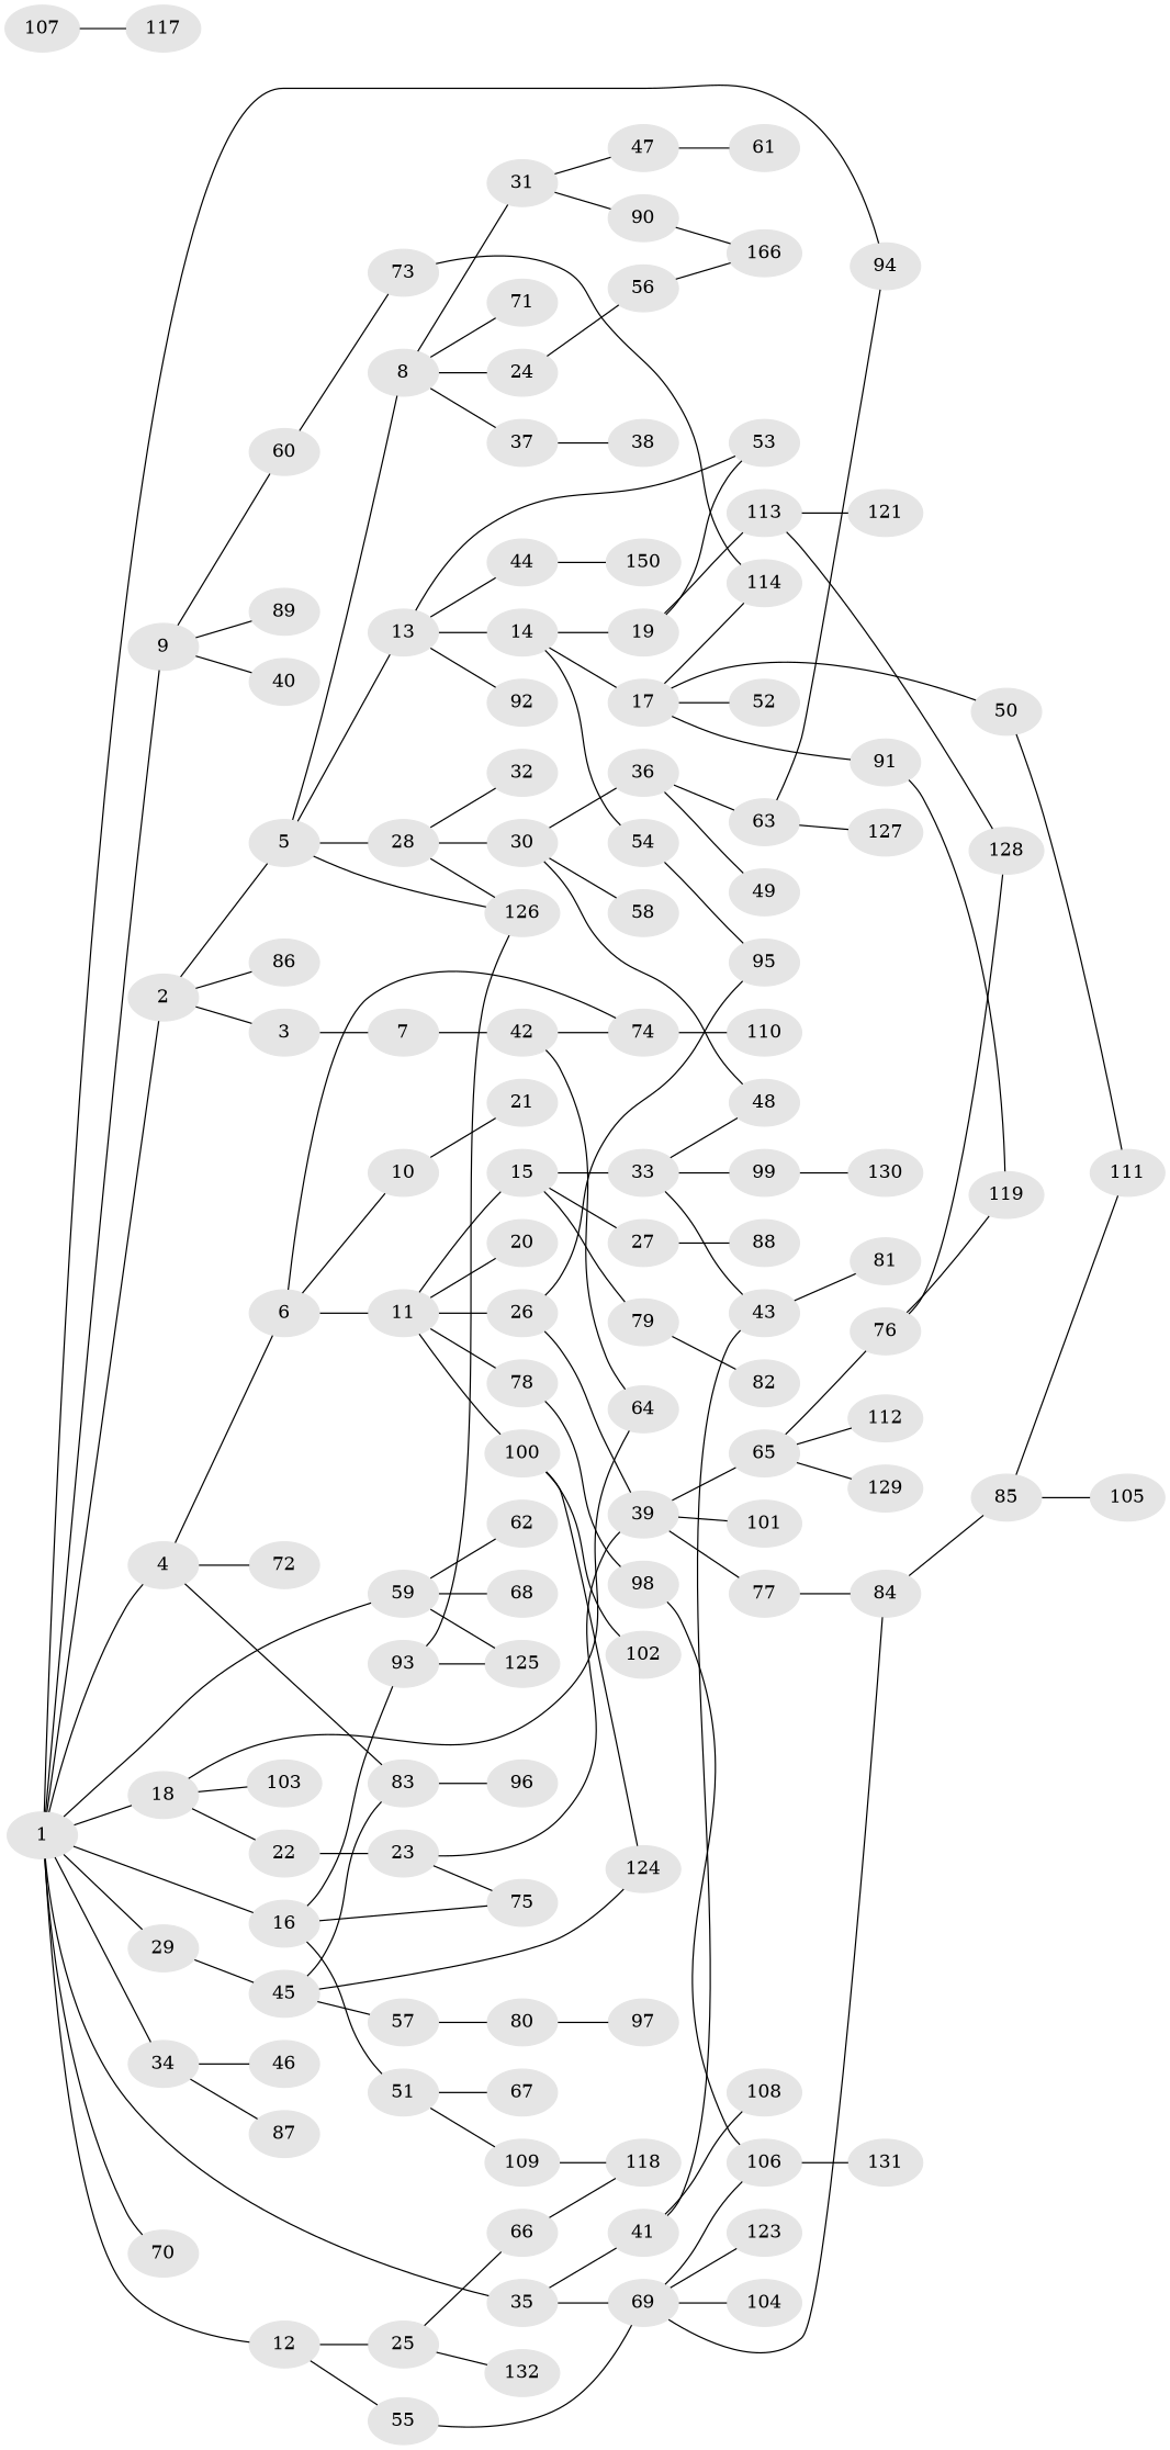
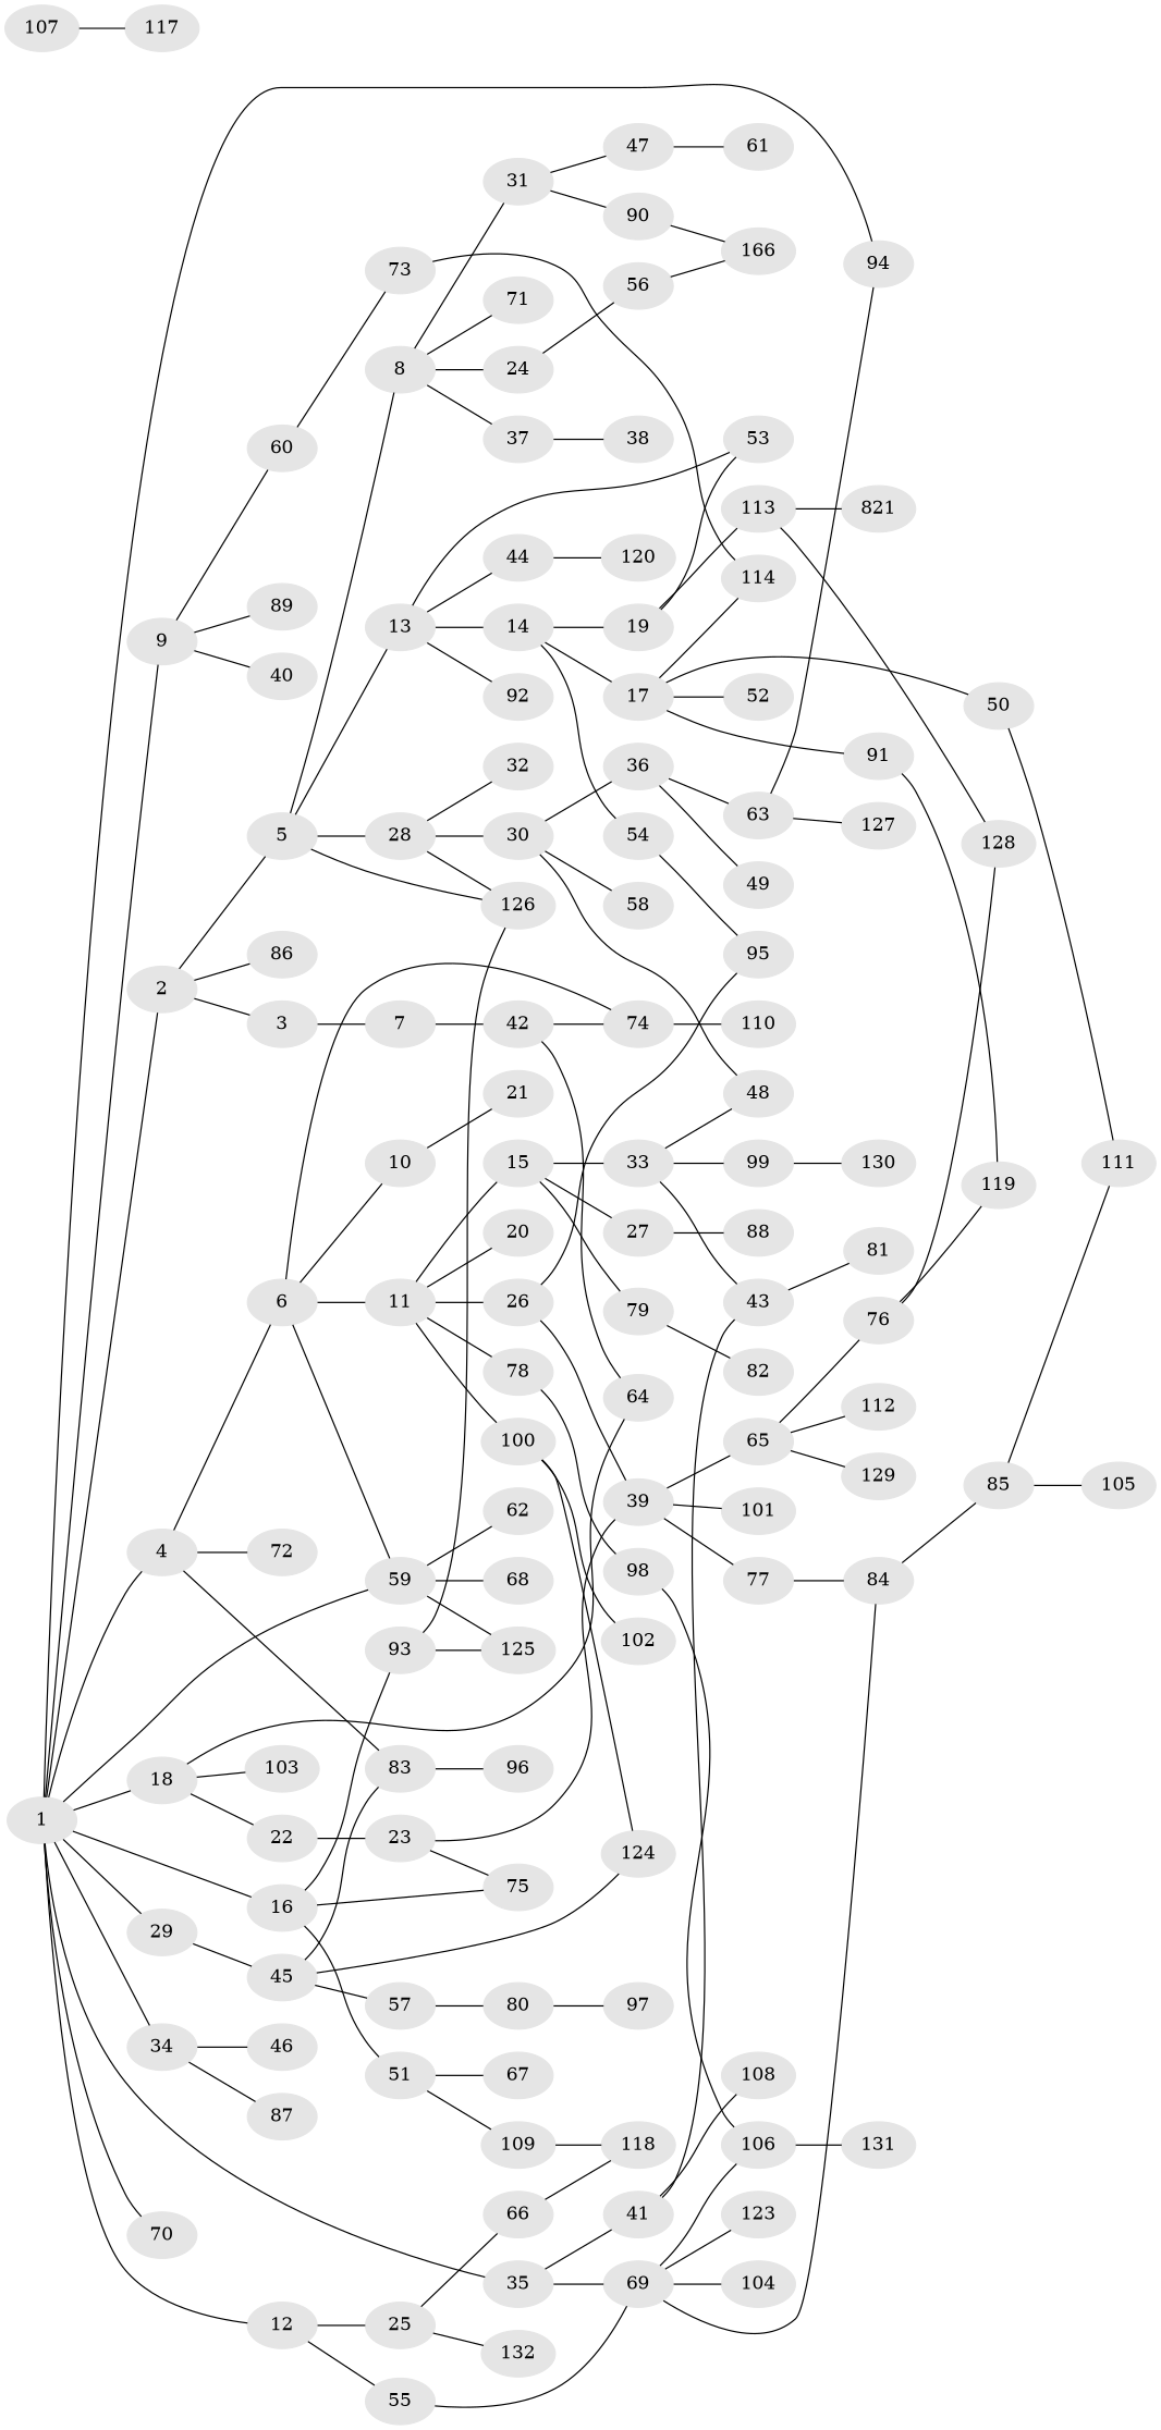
  graph {
    rankdir=LR
    node [color=gray90 style=filled]
    1
    2
    4
    9
    12
    16
    18
    29
    34
    35
    59
    70
    94
    3
    5
    86
    6
    72
    83
    40
    60
    89
    25
    55
    51
    75
    93
    22
    64
    103
    45
    46
    87
    41
    69
    62
    68
    125
    7
    8
    13
    28
    126
    42
    10
    11
    74
    96
    24
    31
    37
    71
    14
    44
    53
    92
    30
    32
    21
    15
    20
    26
    78
    100
    110
    56
    47
    90
    38
    73
    27
    33
    79
    39
    95
    98
    124
    102
    66
    n80 [label=132]
    17
    19
    54
-   120 [label=150]
+   120
    50
    52
    91
    114
    113
    88
    48
    43
    99
    82
    67
    109
    111
    119
    23
    128
-   121
+   121 [label=821]
    65
    77
    101
    n105 [label=166]
    118
    107
    117
    36
    58
    57
    49
    63
    61
    81
    130
    108
    84
    104
    106
    123
    127
    76
    112
    129
    80
    97
    85
    131
    105
    1 -- 2
    1 -- 4
    1 -- 9
    1 -- 12
    1 -- 16
    1 -- 18
    1 -- 29
    1 -- 34
    1 -- 35
    1 -- 59
    1 -- 70
    1 -- 94
    2 -- 3
    2 -- 5
    2 -- 86
    4 -- 6
    4 -- 72
    4 -- 83
    9 -- 40
    9 -- 60
    9 -- 89
    12 -- 25
    12 -- 55
    16 -- 51
    16 -- 75
    16 -- 93
    18 -- 22
    18 -- 64
    18 -- 103
    29 -- 45
    34 -- 46
    34 -- 87
    35 -- 41
    35 -- 69
    59 -- 62
    59 -- 68
    59 -- 125
    3 -- 7
    5 -- 8
    5 -- 13
    5 -- 28
    5 -- 126
+   6 -- 59
    6 -- 10
    6 -- 11
    6 -- 74
    83 -- 96
    60 -- 73
    25 -- 66
    25 -- n80
    55 -- 69
    51 -- 67
    51 -- 109
    93 -- 125
    93 -- 126
    22 -- 23
    45 -- 83
    45 -- 124
    45 -- 57
    41 -- 43
    41 -- 108
    69 -- 84
    69 -- 104
    69 -- 106
    69 -- 123
    7 -- 42
    8 -- 24
    8 -- 31
    8 -- 37
    8 -- 71
    13 -- 14
    13 -- 44
    13 -- 53
    13 -- 92
    28 -- 126
    28 -- 30
    28 -- 32
    42 -- 64
    42 -- 74
    10 -- 21
    11 -- 15
    11 -- 20
    11 -- 26
    11 -- 78
    11 -- 100
    74 -- 110
    24 -- 56
    31 -- 47
    31 -- 90
    37 -- 38
    14 -- 17
    14 -- 19
    14 -- 54
    44 -- 120
    30 -- 48
    30 -- 36
    30 -- 58
    15 -- 27
    15 -- 33
    15 -- 79
    26 -- 39
    26 -- 95
    78 -- 98
    100 -- 124
    100 -- 102
    56 -- n105
    47 -- 61
    90 -- n105
    73 -- 114
    27 -- 88
    33 -- 48
    33 -- 43
    33 -- 99
    79 -- 82
    39 -- 65
    39 -- 77
    39 -- 101
    98 -- 106
    66 -- 118
    17 -- 50
    17 -- 52
    17 -- 91
    17 -- 114
    19 -- 53
    19 -- 113
    54 -- 95
    50 -- 111
    91 -- 119
    113 -- 128
    113 -- 121
    43 -- 81
    99 -- 130
    109 -- 118
    23 -- 75
    23 -- 39
    65 -- 76
    65 -- 112
    65 -- 129
    77 -- 84
    107 -- 117
    36 -- 49
    36 -- 63
    57 -- 80
    63 -- 94
    63 -- 127
    84 -- 85
    106 -- 131
    76 -- 119
    76 -- 128
    80 -- 97
    85 -- 111
    85 -- 105
  }
